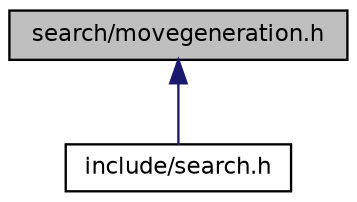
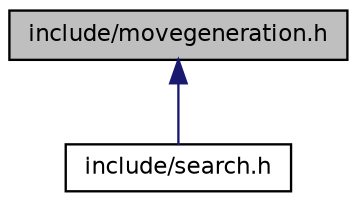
  digraph {
    node [color=black fontname=Helvetica fontsize=10 shape=record style=filled]
-   n1 [fillcolor=grey75 fontcolor=black height=0.2 label="search/movegeneration.h" width=0.4]
+   n1 [fillcolor=grey75 fontcolor=black height=0.2 label="include/movegeneration.h" width=0.4]
    n2 [fillcolor=white height=0.2 label="include/search.h" width=0.4]
    n1 -> n2 [color=midnightblue dir=back fontname=Helvetica fontsize=10 labelfontname=Helvetica labelfontsize=10 style=solid]
  }
